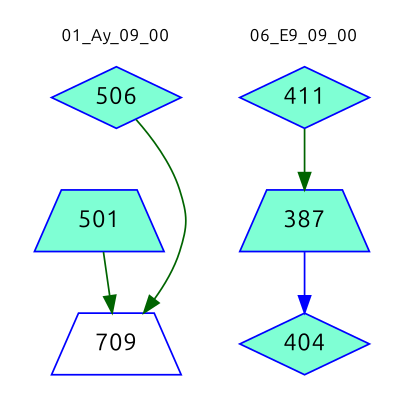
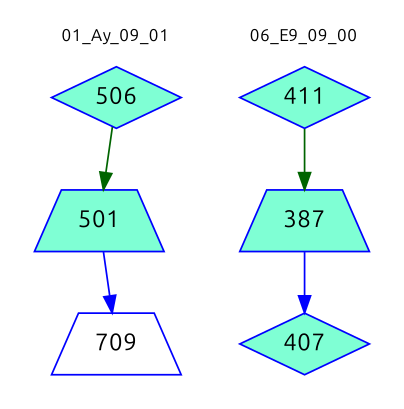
  digraph {
    fontname=Ubuntu
    node [color=blue fillcolor=aquamarine fontname=Ubuntu shape=diamond style=filled]
    edge [color=darkgreen fontname=Ubuntu]
    n1 [label=506]
    n2 [label=501 shape=trapezium]
    n3 [fillcolor=white label=709 shape=trapezium]
    n4 [label=411]
    n5 [label=387 shape=trapezium]
-   n6 [label=404]
+   n6 [label=407]
    subgraph cluster_1 {
      color=white
      fontsize=10
-     label="01_Ay_09_00"
+     label="01_Ay_09_01"
      n1
      n2
      n3
    }
    subgraph cluster_2 {
      color=white
      fontsize=10
      label="06_E9_09_00"
      n4
      n5
      n6
    }
-   n1 -> n3
-   n2 -> n3
+   n1 -> n2
+   n2 -> n3 [color=blue]
    n4 -> n5
    n5 -> n6 [color=blue]
  }
